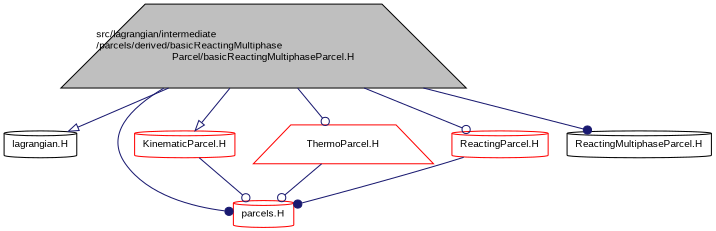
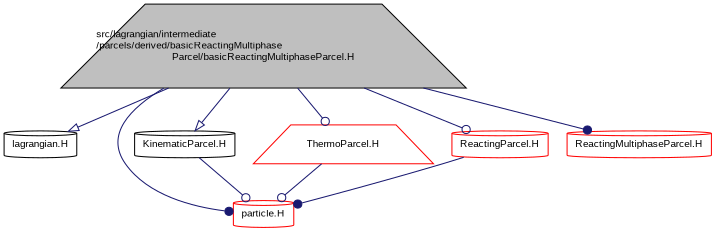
  digraph {
    fontname="Liberation Sans"
    node [color=red fontname="Liberation Sans" fontsize=10 shape=cylinder]
    edge [arrowhead=odot color=midnightblue fontname="Liberation Sans" fontsize=10 labelfontname=FreeSans labelfontsize=10 style=solid]
    n1 [color=black fillcolor=grey75 fontcolor=black height=0.2 label="src/lagrangian/intermediate\l/parcels/derived/basicReactingMultiphase\lParcel/basicReactingMultiphaseParcel.H" shape=trapezium style=filled width=0.4]
    n2 [color=black height=0.2 label="lagrangian.H" width=0.4]
-   n3 [height=0.2 label="parcels.H" width=0.4]
-   n4 [height=0.2 label="KinematicParcel.H" width=0.4]
+   n3 [height=0.2 label="particle.H" width=0.4]
+   n4 [color=black height=0.2 label="KinematicParcel.H" width=0.4]
    n5 [height=0.2 label="ThermoParcel.H" shape=trapezium width=0.4]
    n6 [height=0.2 label="ReactingParcel.H" width=0.4]
-   n7 [color=black height=0.2 label="ReactingMultiphaseParcel.H" width=0.4]
+   n7 [height=0.2 label="ReactingMultiphaseParcel.H" width=0.4]
    n1 -> n2 [arrowhead=onormal]
    n1 -> n3 [arrowhead=dot]
    n1 -> n4 [arrowhead=onormal]
    n1 -> n5
    n1 -> n6
    n1 -> n7 [arrowhead=dot]
    n4 -> n3
    n5 -> n3
    n6 -> n3 [arrowhead=dot]
  }
